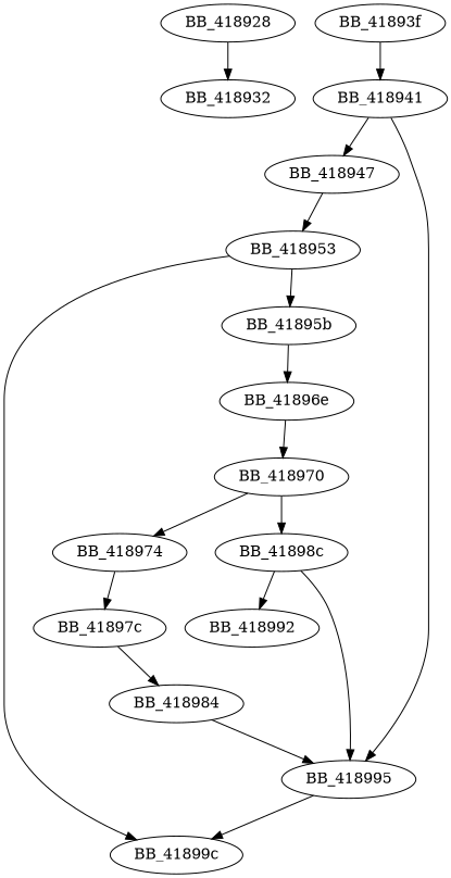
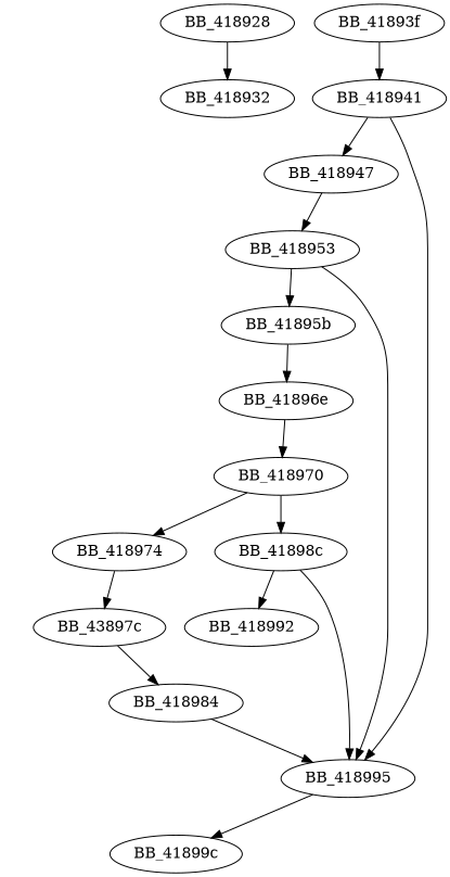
  digraph {
    BB_418928
    BB_418932
    BB_41893f
    BB_418941
    BB_418947
    BB_418995
    BB_418953
    BB_41899c
    BB_41895b
    BB_41896e
    BB_418970
    BB_418974
    BB_41898c
-   BB_41897c
+   BB_41897c [label=BB_43897c]
    BB_418992
    BB_418984
    BB_418928 -> BB_418932
    BB_41893f -> BB_418941
    BB_418941 -> BB_418947
    BB_418941 -> BB_418995
    BB_418947 -> BB_418953
    BB_418995 -> BB_41899c
-   BB_418953 -> BB_41899c
+   BB_418953 -> BB_418995
    BB_418953 -> BB_41895b
    BB_41895b -> BB_41896e
    BB_41896e -> BB_418970
    BB_418970 -> BB_418974
    BB_418970 -> BB_41898c
    BB_418974 -> BB_41897c
    BB_41898c -> BB_418995
    BB_41898c -> BB_418992
    BB_41897c -> BB_418984
    BB_418984 -> BB_418995
  }
